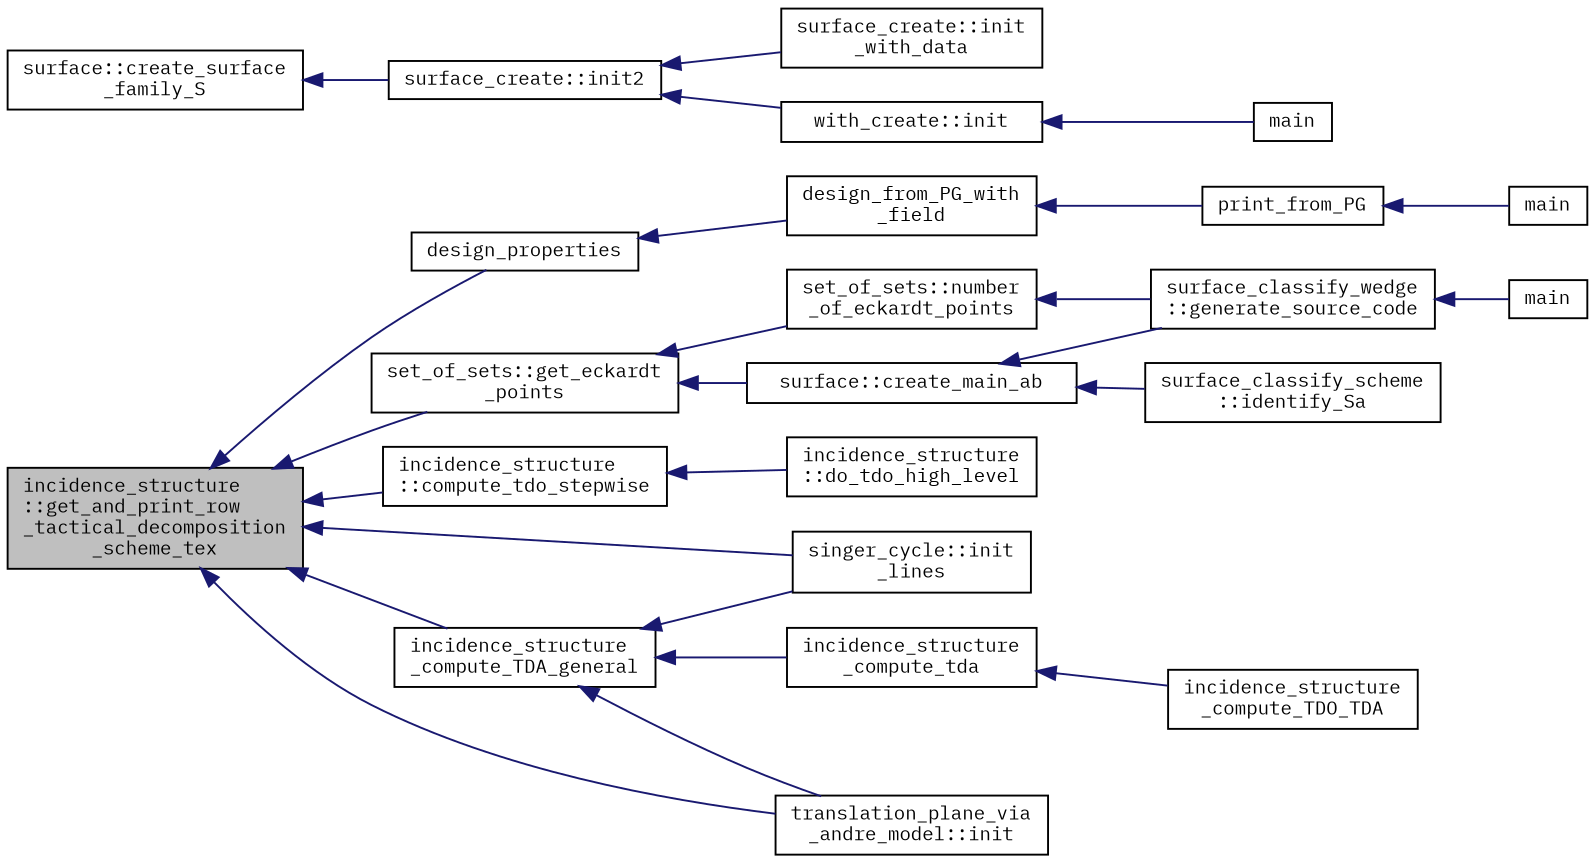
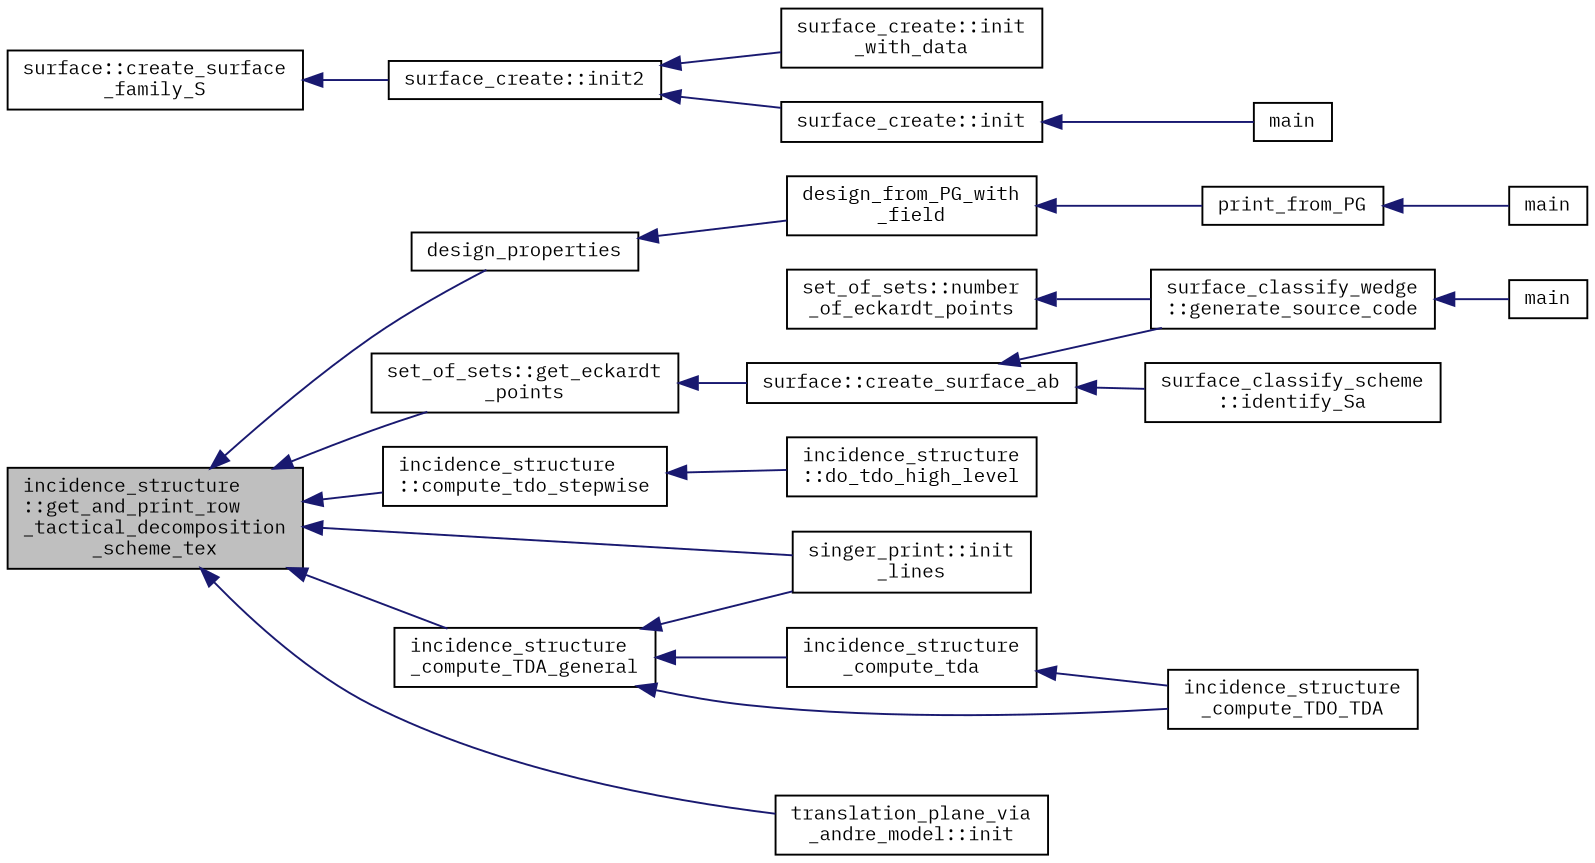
  digraph {
    fontname="IBM Plex Mono"
    rankdir=LR
    node [color=black fillcolor=white fontname="IBM Plex Mono" fontsize=10 shape=record style=filled]
    edge [color=midnightblue dir=back fontname="IBM Plex Mono" fontsize=10 labelfontname=Helvetica labelfontsize=10 style=solid]
    n1 [fillcolor=grey75 fontcolor=black height=0.2 label="incidence_structure\l::get_and_print_row\l_tactical_decomposition\l_scheme_tex" width=0.4]
    n2 [height=0.2 label=design_properties width=0.4]
    n3 [height=0.2 label="set_of_sets::get_eckardt\l_points" width=0.4]
    n4 [height=0.2 label="incidence_structure\l::compute_tdo_stepwise" width=0.4]
    n5 [height=0.2 label="incidence_structure\l_compute_TDA_general" width=0.4]
-   n6 [height=0.2 label="singer_cycle::init\l_lines" width=0.4]
+   n6 [height=0.2 label="singer_print::init\l_lines" width=0.4]
    n7 [height=0.2 label="translation_plane_via\l_andre_model::init" width=0.4]
    n8 [height=0.2 label="design_from_PG_with\l_field" width=0.4]
    n9 [height=0.2 label="set_of_sets::number\l_of_eckardt_points" width=0.4]
-   n10 [height=0.2 label="surface::create_main_ab" width=0.4]
+   n10 [height=0.2 label="surface::create_surface_ab" width=0.4]
    n11 [height=0.2 label="incidence_structure\l::do_tdo_high_level" width=0.4]
    n12 [height=0.2 label="incidence_structure\l_compute_tda" width=0.4]
    n13 [height=0.2 label=print_from_PG width=0.4]
    n14 [height=0.2 label=main width=0.4]
    n15 [height=0.2 label="surface_classify_wedge\l::generate_source_code" width=0.4]
    n16 [height=0.2 label="surface_classify_scheme\l::identify_Sa" width=0.4]
    n17 [height=0.2 label=main width=0.4]
    n18 [height=0.2 label="surface::create_surface\l_family_S" width=0.4]
    n19 [height=0.2 label="surface_create::init2" width=0.4]
    n20 [height=0.2 label="surface_create::init\l_with_data" width=0.4]
-   n21 [height=0.2 label="with_create::init" width=0.4]
+   n21 [height=0.2 label="surface_create::init" width=0.4]
    n22 [height=0.2 label=main width=0.4]
    n23 [height=0.2 label="incidence_structure\l_compute_TDO_TDA" width=0.4]
    n1 -> n2
    n1 -> n3
    n1 -> n4
    n1 -> n5
    n1 -> n6
    n1 -> n7
    n2 -> n8
-   n3 -> n9
    n3 -> n10
    n4 -> n11
    n5 -> n6
-   n5 -> n7
+   n5 -> n23
    n5 -> n12
    n8 -> n13
    n9 -> n15
    n10 -> n15
    n10 -> n16
    n12 -> n23
    n13 -> n14
    n15 -> n17
    n18 -> n19
    n19 -> n20
    n19 -> n21
    n21 -> n22
  }
